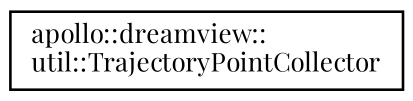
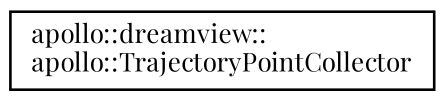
  digraph {
    rankdir=LR
    fontname="Playfair Display"
-   n1 [color=black fillcolor=white fontname="Playfair Display" fontsize=10 height=0.2 label="apollo::dreamview::\lutil::TrajectoryPointCollector" shape=record style=filled width=0.4]
+   n1 [color=black fillcolor=white fontname="Playfair Display" fontsize=10 height=0.2 label="apollo::dreamview::\lapollo::TrajectoryPointCollector" shape=record style=filled width=0.4]
  }
